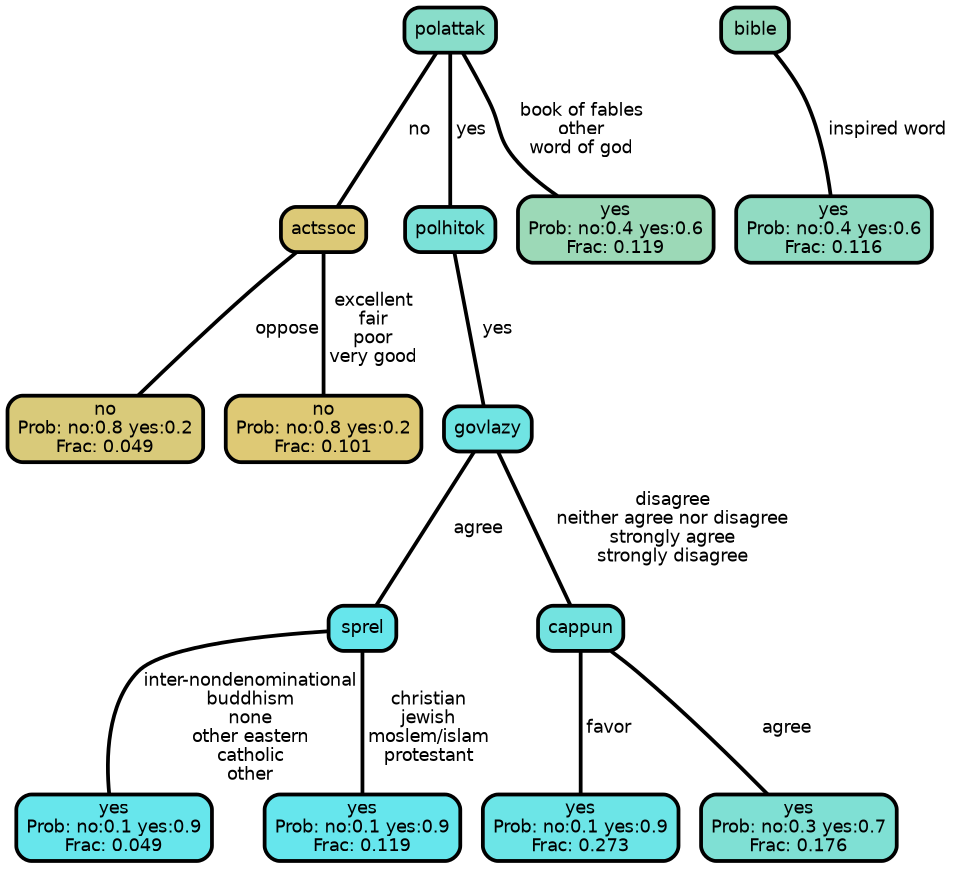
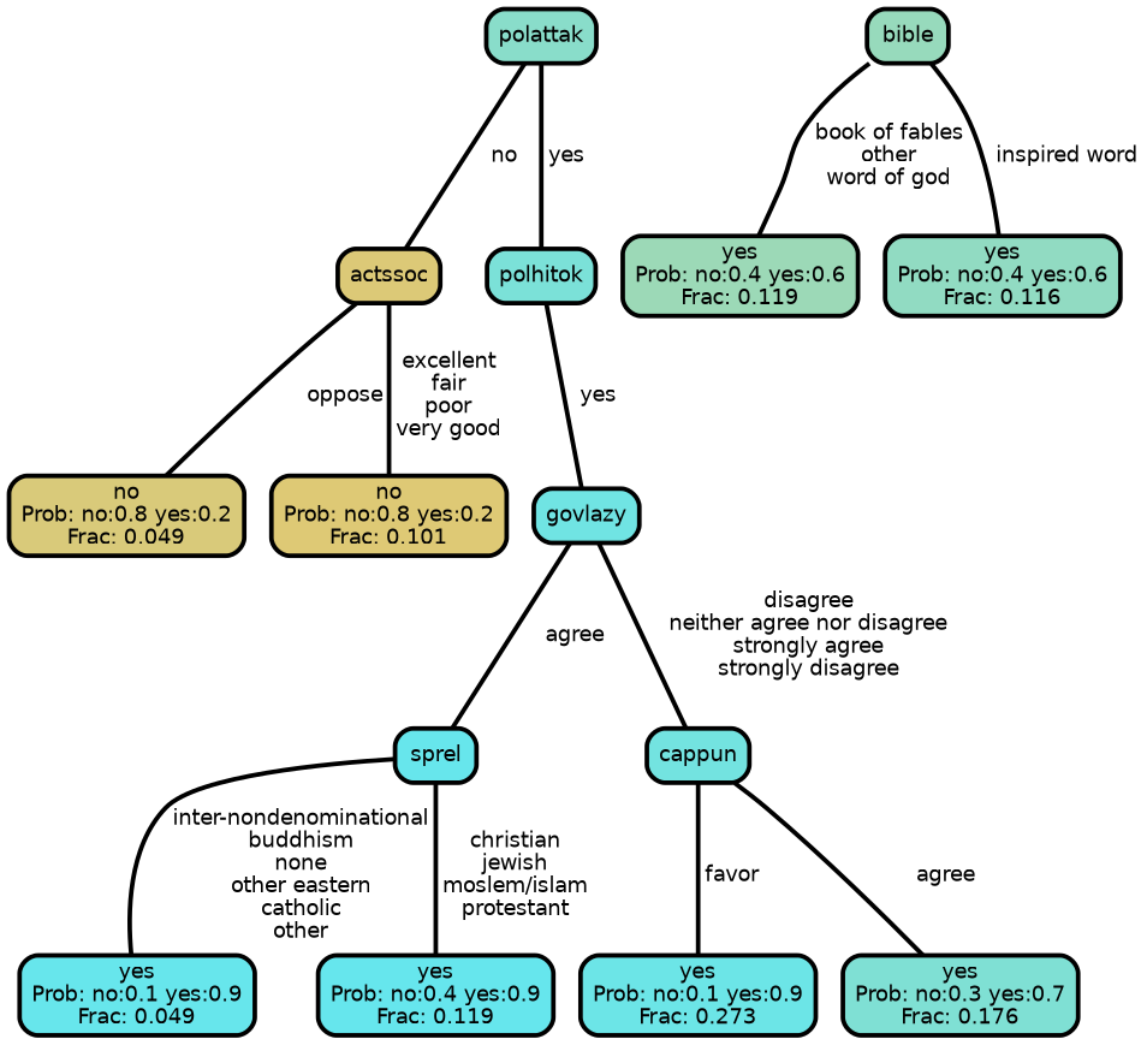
  graph {
    ranksep="0 equally"
    splines=straight
    node [color=black fillcolor="#67e6ec" fontcolor=black fontname=helvetica penwidth=3 shape=box style="filled, rounded"]
    edge [color=black fontname=helvetica penwidth=3]
    n1 [fillcolor="#d9ca7a" label="no\nProb: no:0.8 yes:0.2\nFrac: 0.049"]
    n2 [fillcolor="#dcc977" label=actssoc]
    n3 [fillcolor="#dec975" label="no\nProb: no:0.8 yes:0.2\nFrac: 0.101"]
    n4 [fillcolor="#89ddca" label=polattak]
    n5 [fillcolor="#7be1d8" label=polhitok]
    n6 [fillcolor="#70e4e3" label=govlazy]
    n7 [fillcolor="#91dbc2" label="yes\nProb: no:0.4 yes:0.6\nFrac: 0.116"]
    n8 [fillcolor="#97dabc" label=bible]
    n9 [fillcolor="#9cd9b7" label="yes\nProb: no:0.4 yes:0.6\nFrac: 0.119"]
    n10 [label=sprel]
    n11 [fillcolor="#73e3e0" label=cappun]
    n12 [label="yes\nProb: no:0.1 yes:0.9\nFrac: 0.049"]
-   n13 [fillcolor="#66e6ed" label="yes\nProb: no:0.1 yes:0.9\nFrac: 0.119"]
+   n13 [fillcolor="#66e6ed" label="yes\nProb: no:0.4 yes:0.9\nFrac: 0.119"]
    n14 [fillcolor="#6ce5e7" label="yes\nProb: no:0.1 yes:0.9\nFrac: 0.273"]
    n15 [fillcolor="#7fe0d4" label="yes\nProb: no:0.3 yes:0.7\nFrac: 0.176"]
    subgraph sub_1 {
      rank=same
    }
    n2 -- n1 [label=" oppose"]
    n2 -- n3 [label=" excellent\n fair\n poor\n very good"]
    n4 -- n2 [label=" no"]
    n4 -- n5 [label=" yes"]
    n5 -- n6 [label=" yes"]
    n6 -- n10 [label=" agree"]
    n6 -- n11 [label=" disagree\n neither agree nor disagree\n strongly agree\n strongly disagree"]
    n8 -- n7 [label=" inspired word"]
-   n4 -- n9 [label=" book of fables\n other\n word of god"]
+   n8 -- n9 [label=" book of fables\n other\n word of god"]
    n10 -- n12 [label=" inter-nondenominational\n buddhism\n none\n other eastern\n catholic\n other"]
    n10 -- n13 [label=" christian\n jewish\n moslem/islam\n protestant"]
    n11 -- n14 [label=" favor"]
    n11 -- n15 [label=" agree"]
  }
